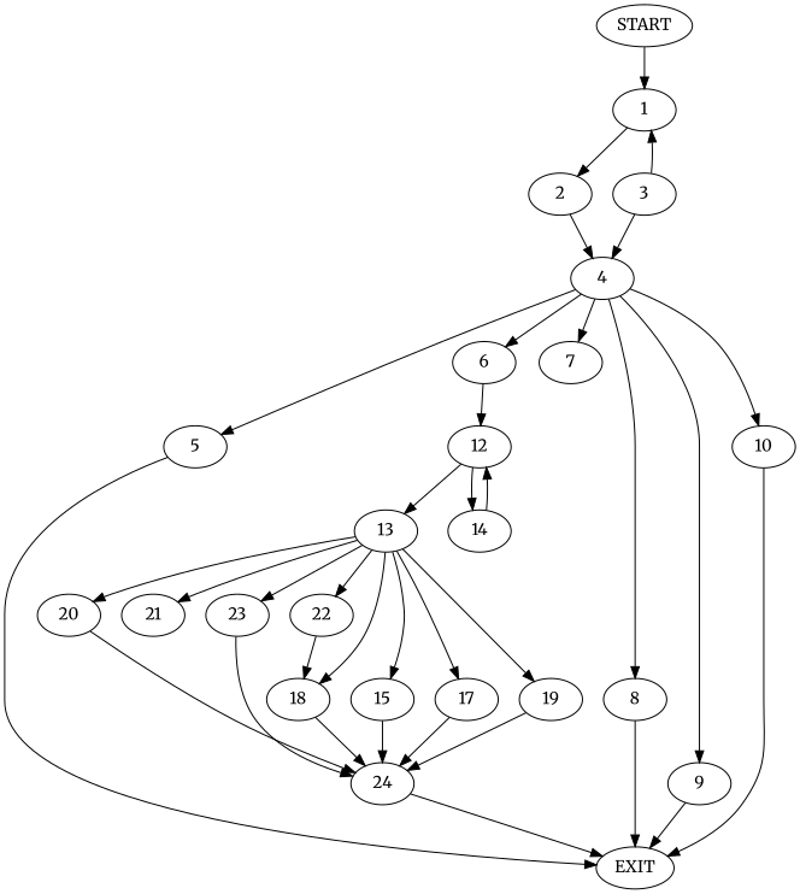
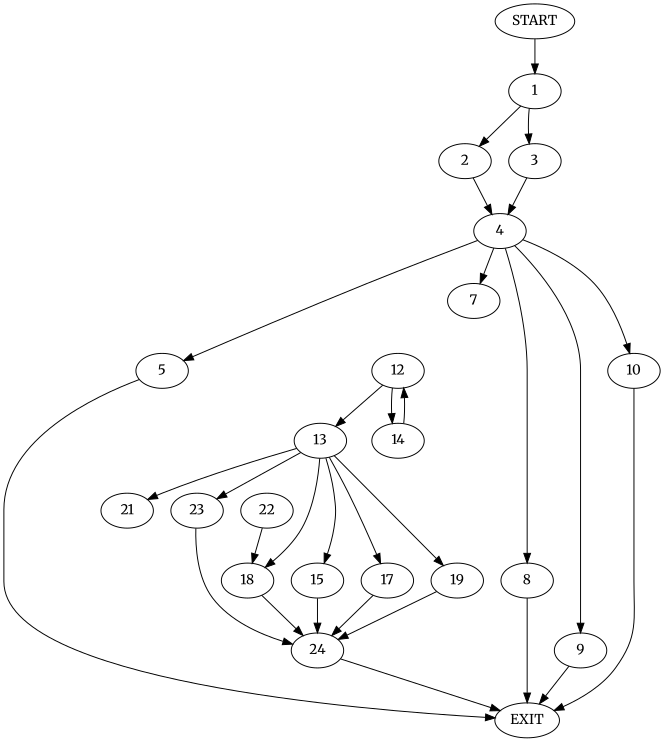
  digraph {
    fontname=Merriweather
    node [fontname=Merriweather]
    edge [fontname=Merriweather]
    n1 [label=START]
    1
    2
    3
    n5 [label=EXIT]
    4
    5
-   6
    7
    8
    9
    10
    12
    13
    14
    15
    17
    18
    19
-   20
    21
    22
    23
    24
    n1 -> 1
    1 -> 2
-   3 -> 1
+   1 -> 3
    2 -> 4
    3 -> 4
    4 -> 5
-   4 -> 6
    4 -> 7
    4 -> 8
    4 -> 9
    4 -> 10
    5 -> n5
-   6 -> 12
    8 -> n5
    9 -> n5
    10 -> n5
    12 -> 13
    12 -> 14
    13 -> 15
    13 -> 17
    13 -> 18
    13 -> 19
-   13 -> 20
    13 -> 21
-   13 -> 22
    13 -> 23
    14 -> 12
    15 -> 24
    17 -> 24
    18 -> 24
    19 -> 24
-   20 -> 24
    22 -> 18
    23 -> 24
    24 -> n5
  }
